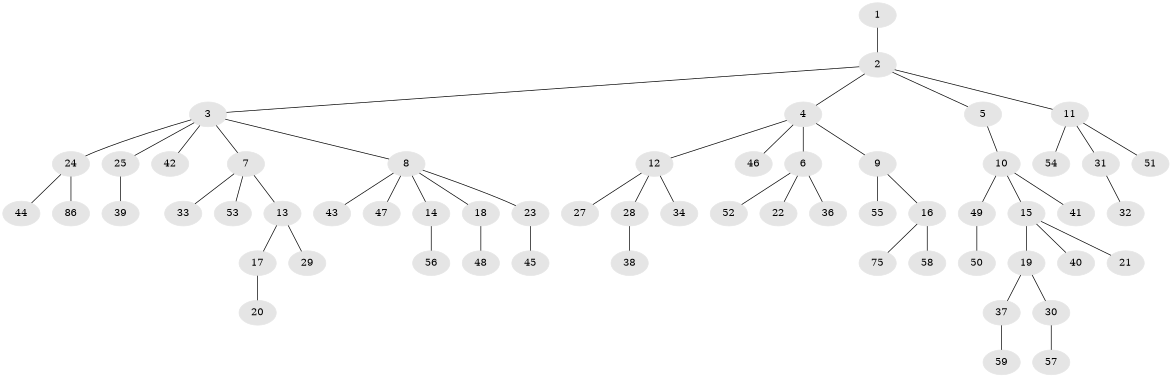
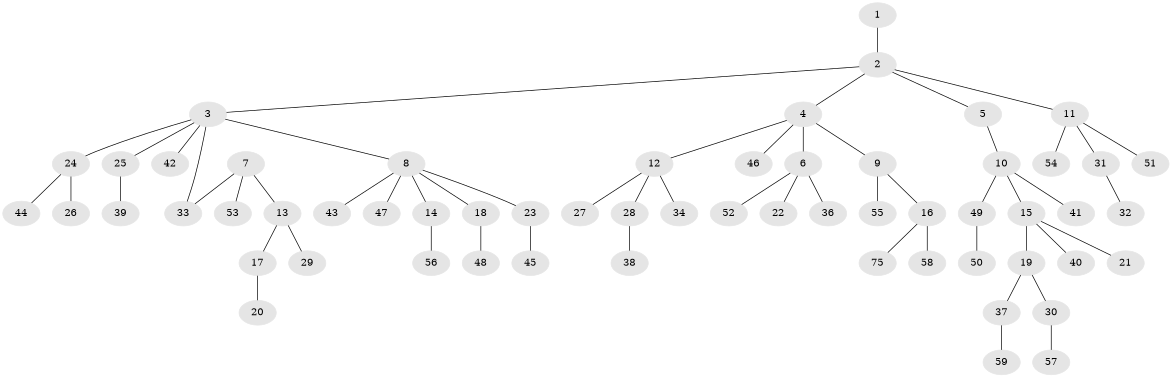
  graph {
    node [color=gray90 style=filled]
    1
    2
    3
    4
    5
    11
    7
    8
    24
    25
    42
    6
    9
    12
    46
    10
    31
    51
    54
    13
    33
    53
    14
    18
    23
    43
    47
-   26 [label=86]
+   26
    44
    39
    22
    36
    52
    16
    55
    27
    28
    34
    15
    41
    49
    17
    29
    56
    48
    45
    n47 [label=75]
    58
    19
    40
    21
    50
    32
    38
    20
    30
    37
    57
    59
    1 -- 2
    2 -- 3
    2 -- 4
    2 -- 5
    2 -- 11
-   3 -- 7
+   3 -- 33
    3 -- 8
    3 -- 24
    3 -- 25
    3 -- 42
    4 -- 6
    4 -- 9
    4 -- 12
    4 -- 46
    5 -- 10
    11 -- 31
    11 -- 51
    11 -- 54
    7 -- 13
    7 -- 33
    7 -- 53
    8 -- 14
    8 -- 18
    8 -- 23
    8 -- 43
    8 -- 47
    24 -- 26
    24 -- 44
    25 -- 39
    6 -- 22
    6 -- 36
    6 -- 52
    9 -- 16
    9 -- 55
    12 -- 27
    12 -- 28
    12 -- 34
    10 -- 15
    10 -- 41
    10 -- 49
    31 -- 32
    13 -- 17
    13 -- 29
    14 -- 56
    18 -- 48
    23 -- 45
    16 -- n47
    16 -- 58
    28 -- 38
    15 -- 19
    15 -- 40
    15 -- 21
    49 -- 50
    17 -- 20
    19 -- 30
    19 -- 37
    30 -- 57
    37 -- 59
  }
